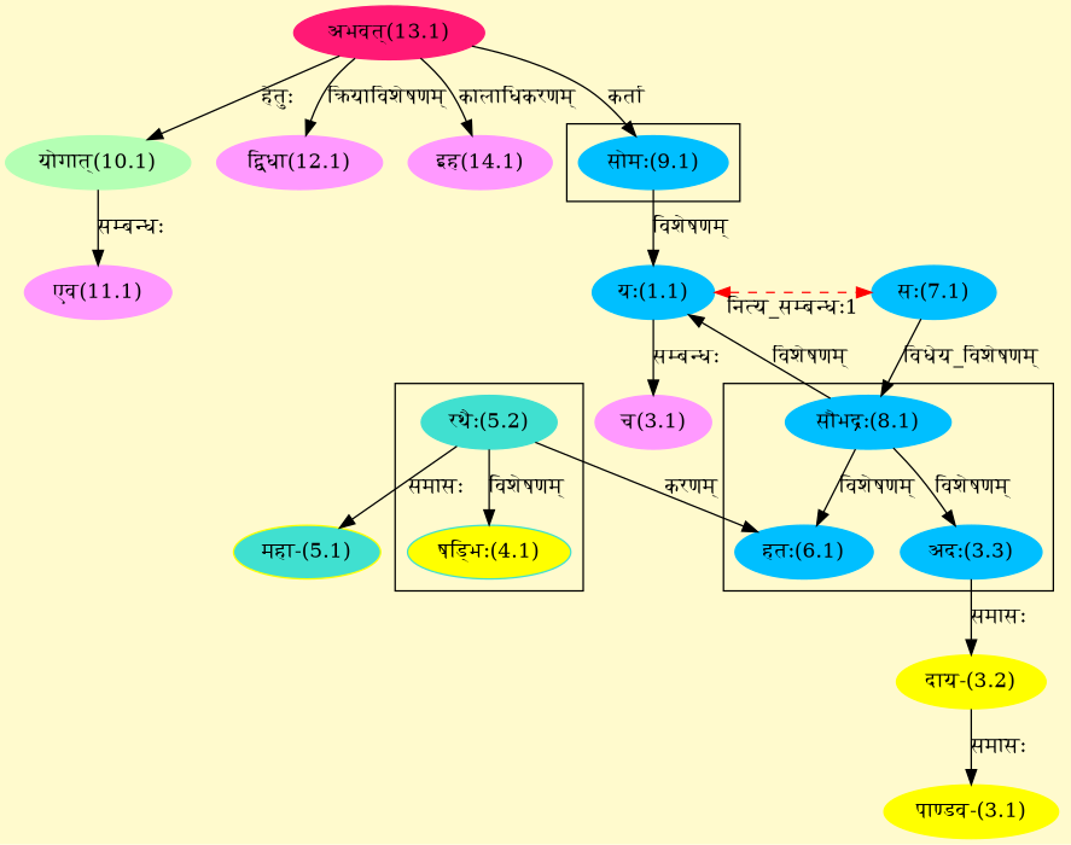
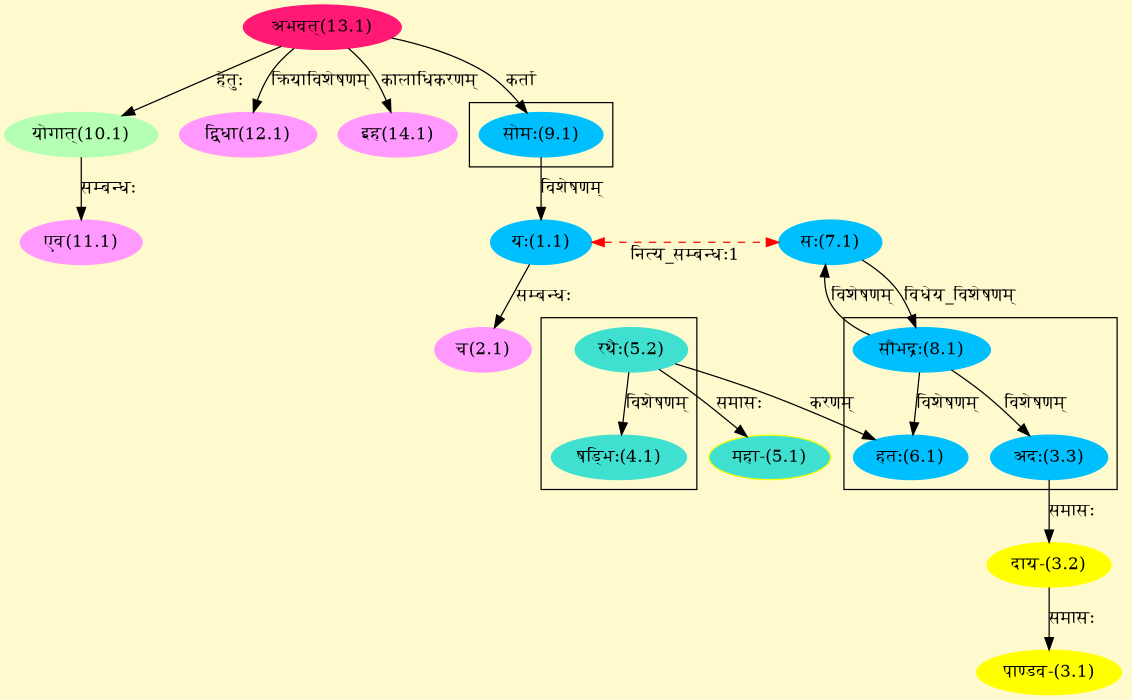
  digraph {
    bgcolor=lemonchiffon1
    compound=true
    rankdir=BT
    node [color="#00BFFF" style=filled]
    edge [dir=back]
    n1 [label="यः(1.1)"]
    n2 [label="सः(7.1)"]
    n3 [label="सोमः(9.1)"]
    n4 [label="अदः(3.3)"]
    n5 [label="सौभद्रः(8.1)"]
    n6 [label="हतः(6.1)"]
-   n7 [color="#40E0D0" label="षड्भिः(4.1)" fillcolor="#FFFF00"]
+   n7 [color="#40E0D0" label="षड्भिः(4.1)"]
    n8 [color="#40E0D0" label="रथैः(5.2)"]
    n9 [color="#FF1975" label="अभवत्(13.1)"]
-   n10 [color="#FF99FF" label="च(3.1)"]
+   n10 [color="#FF99FF" label="च(2.1)"]
    n11 [color="#FFFF00" label="पाण्डव-(3.1)"]
    n12 [color="#FFFF00" label="दाय-(3.2)"]
    n13 [color="#FFFF00" fillcolor="#40E0D0" label="महा-(5.1)"]
    n14 [color="#B4FFB4" label="योगात्(10.1)"]
    n15 [color="#FF99FF" label="एव(11.1)"]
    n16 [color="#FF99FF" label="द्विधा(12.1)"]
    n17 [color="#FF99FF" label="इह(14.1)"]
    subgraph sub_1 {
      rank=same
      n1
      n2
    }
    subgraph cluster_2 {
      n3
    }
    subgraph cluster_3 {
      n4
      n5
      n6
    }
    subgraph cluster_4 {
      n7
      n8
    }
    n1 -> n2 [color=red dir=both label="नित्य_सम्बन्धः1" style=dashed]
    n1 -> n3 [label="विशेषणम्"]
-   n1 -> n5 [label="विशेषणम्"]
+   n2 -> n5 [label="विशेषणम्"]
    n3 -> n9 [label="कर्ता"]
    n4 -> n5 [label="विशेषणम्"]
    n5 -> n2 [label="विधेय_विशेषणम्"]
    n6 -> n5 [label="विशेषणम्"]
    n6 -> n8 [label="करणम्"]
    n7 -> n8 [label="विशेषणम्"]
    n10 -> n1 [label="सम्बन्धः"]
    n11 -> n12 [label="समासः"]
    n12 -> n4 [label="समासः"]
    n13 -> n8 [label="समासः"]
    n14 -> n9 [label="हेतुः"]
    n15 -> n14 [label="सम्बन्धः"]
    n16 -> n9 [label="क्रियाविशेषणम्"]
    n17 -> n9 [label="कालाधिकरणम्"]
  }
